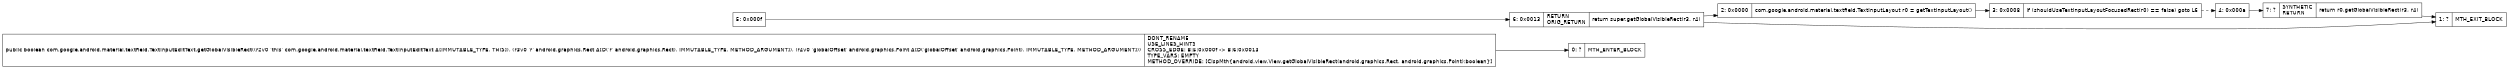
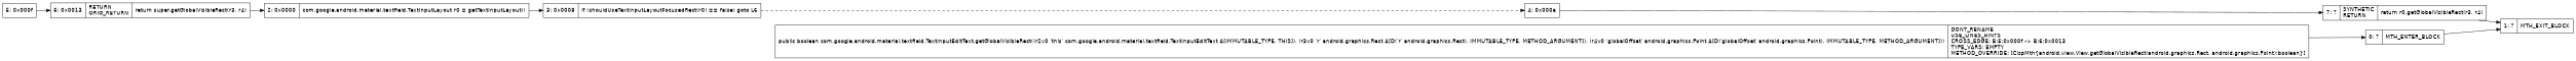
  digraph {
    fontname="DejaVu Sans"
    rankdir=LR
    node [fontname="DejaVu Sans" shape=record]
    edge [fontname="DejaVu Sans"]
    n1 [label="{0\:\ ?|MTH_ENTER_BLOCK\l}"]
    n2 [label="{2\:\ 0x0000|com.google.android.material.textfield.TextInputLayout r0 = getTextInputLayout()\l}"]
    n3 [label="{3\:\ 0x0008|if (shouldUseTextInputLayoutFocusedRect(r0) == false) goto L6\l}"]
    n4 [label="{4\:\ 0x000a}"]
    n5 [label="{7\:\ ?|SYNTHETIC\lRETURN\l|return r0.getGlobalVisibleRect(r3, r4)\l}"]
    n6 [label="{5\:\ 0x000f}"]
    n7 [label="{6\:\ 0x0013|RETURN\lORIG_RETURN\l|return super.getGlobalVisibleRect(r3, r4)\l}"]
    n8 [label="{1\:\ ?|MTH_EXIT_BLOCK\l}"]
    n9 [label="{public boolean com.google.android.material.textfield.TextInputEditText.getGlobalVisibleRect((r2v0 'this' com.google.android.material.textfield.TextInputEditText A[IMMUTABLE_TYPE, THIS]), (r3v0 'r' android.graphics.Rect A[D('r' android.graphics.Rect), IMMUTABLE_TYPE, METHOD_ARGUMENT]), (r4v0 'globalOffset' android.graphics.Point A[D('globalOffset' android.graphics.Point), IMMUTABLE_TYPE, METHOD_ARGUMENT]))  | DONT_RENAME\lUSE_LINES_HINTS\lCROSS_EDGE: B:5:0x000f \-\> B:6:0x0013\lTYPE_VARS: EMPTY\lMETHOD_OVERRIDE: [ClspMth\{android.view.View.getGlobalVisibleRect(android.graphics.Rect, android.graphics.Point):boolean\}]\l}"]
    n2 -> n3
    n3 -> n4 [style=dashed]
    n4 -> n5
    n5 -> n8
    n6 -> n7
    n7 -> n2
-   n7 -> n8
+   n1 -> n8
    n9 -> n1
  }
